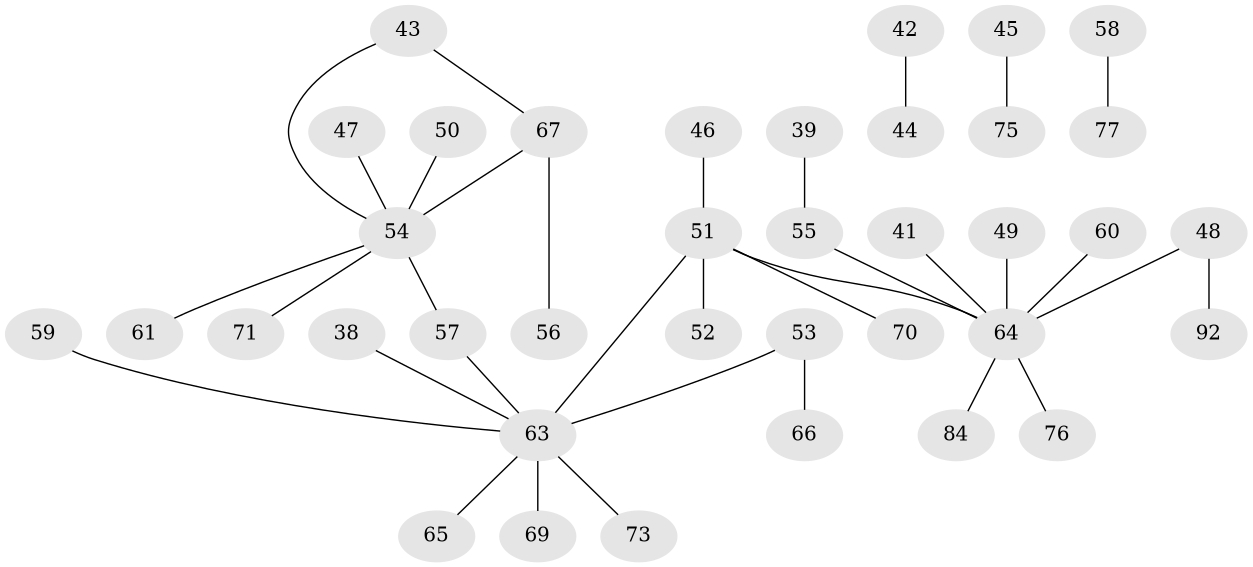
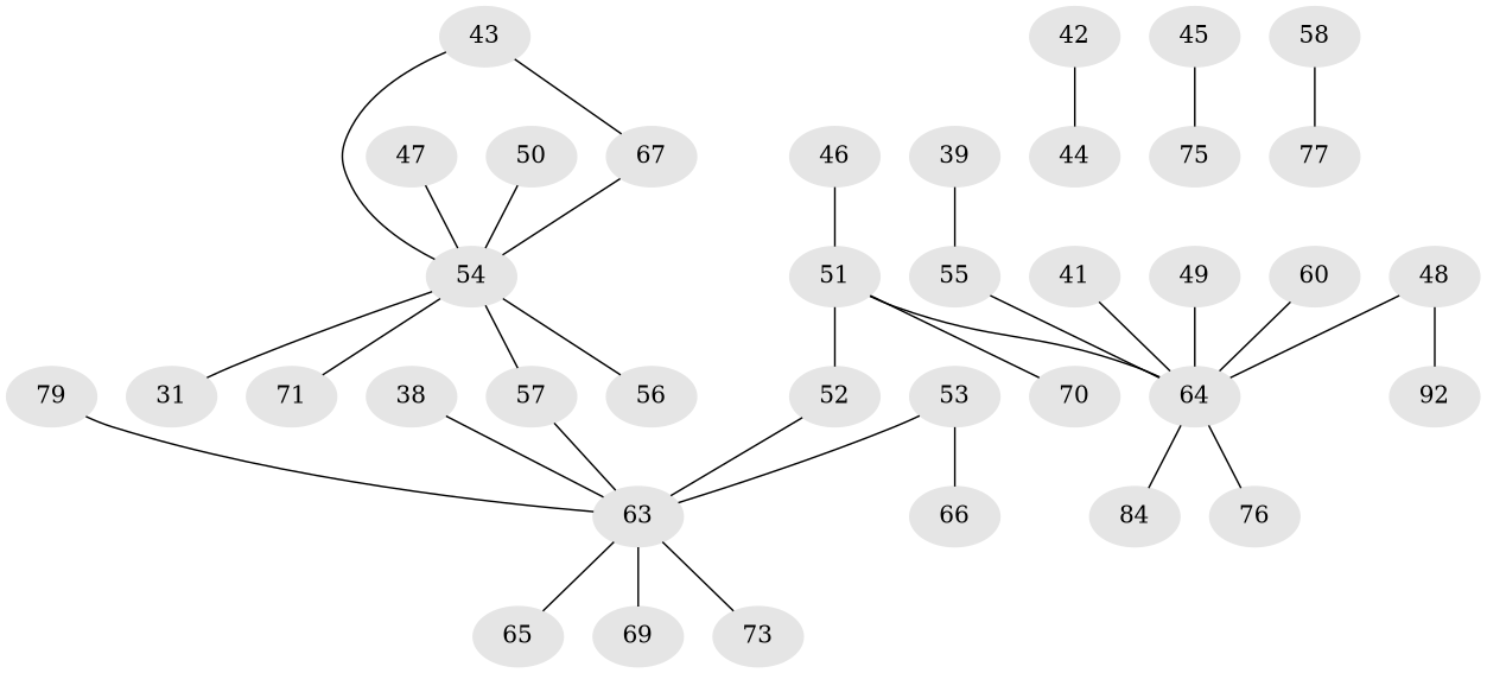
  graph {
    node [color=gray90 style=filled]
    63 [super="+52"]
    65
    69
    73
    38
    64 [super="+25+18+21+34+19+26+28+29+31"]
    n7 [label=84]
    76
    39
    55
    41
    42
    44
    54 [super="+35+14+17"]
    56
    57 [super="+33"]
-   61
+   61 [label=31]
    71
    43
    67
    45
    75
    51 [super="+36"]
    n24 [label=52]
    70
    46
    47
    48
    n29 [label=92]
    49
    50 [super="+30"]
    53
    66
    58 [super="+40"]
    77
-   59
+   59 [label=79]
    60
    63 -- 65
    63 -- 69
    63 -- 73
    38 -- 63
    64 -- n7
    64 -- 76
    39 -- 55
    55 -- 64
    41 -- 64
    42 -- 44
-   67 -- 56
+   54 -- 56
    54 -- 57
    54 -- 61
    54 -- 71
    57 -- 63
    43 -- 54
    43 -- 67
    67 -- 54
    45 -- 75
-   51 -- 63
+   n24 -- 63
    51 -- 64
    51 -- n24
    51 -- 70
    46 -- 51
    47 -- 54
    48 -- 64
    48 -- n29
    49 -- 64
    50 -- 54
    53 -- 63
    53 -- 66
    58 -- 77
    59 -- 63
    60 -- 64
  }
